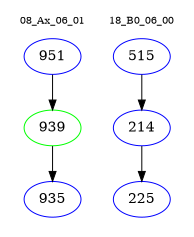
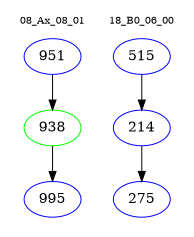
  digraph {
    node [color=blue]
    edge [color=black]
    n1 [label=951]
-   n2 [color=green label=939]
-   n3 [label=935]
+   n2 [color=green label=938]
+   n3 [label=995]
    n4 [label=515]
    n5 [label=214]
-   n6 [label=225]
+   n6 [label=275]
    subgraph cluster_1 {
      color=white
      fontsize=10
-     label="08_Ax_06_01"
+     label="08_Ax_08_01"
      n1
      n2
      n3
    }
    subgraph cluster_2 {
      color=white
      fontsize=10
      label="18_B0_06_00"
      n4
      n5
      n6
    }
    n1 -> n2
    n2 -> n3
    n4 -> n5
    n5 -> n6
  }
